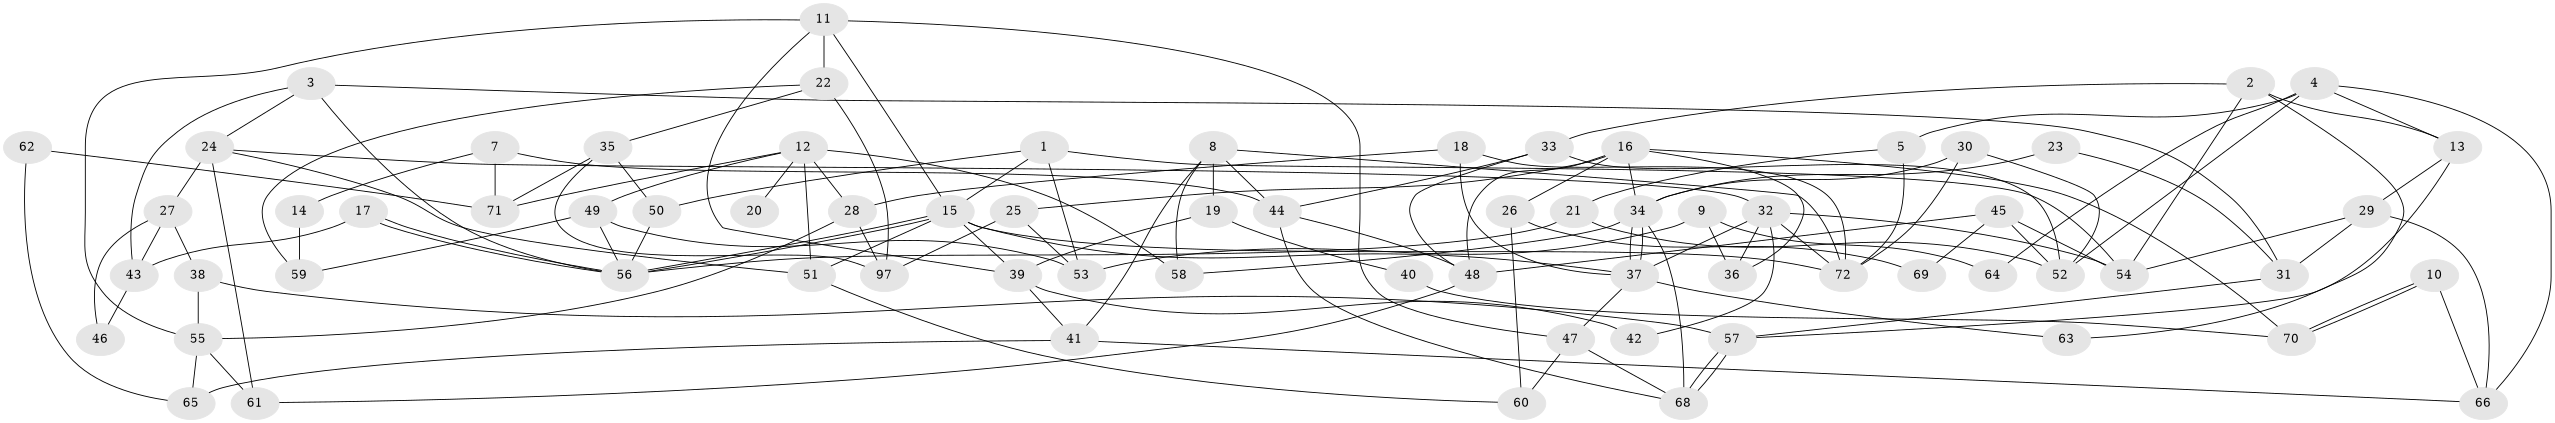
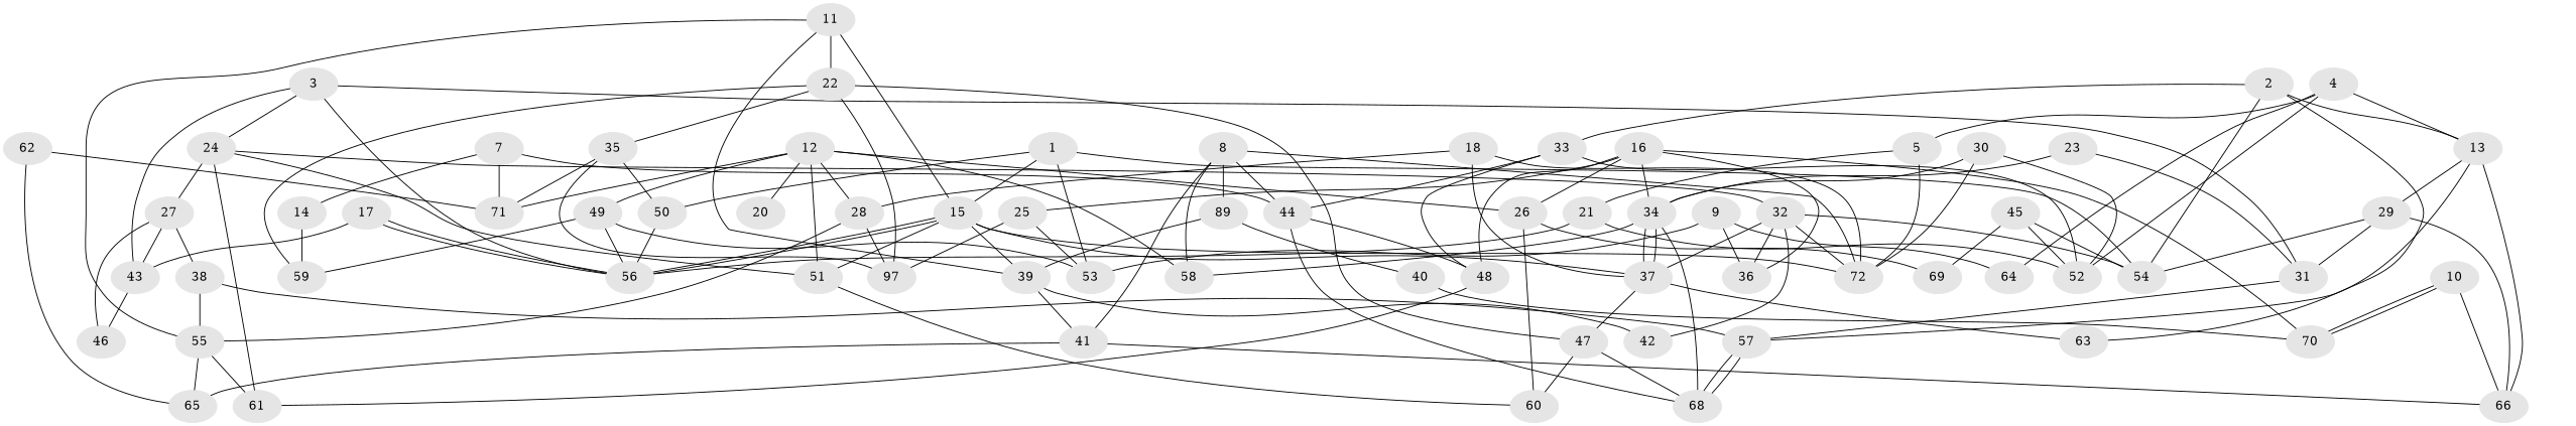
  graph {
    node [color=gray90 style=filled]
    1
    15
    50
    53
    54
    56
    72
    39
    51
    37
    2
    13
    33
    63
    66
    29
    57
    52
    44
    48
    3
    24
    31
    43
    27
    32
    61
    46
    4
    5
    64
    21
    38
    47
    60
    68
    7
    14
    71
    59
    8
-   19
+   19 [label=89]
    41
    58
    40
    65
    9
    36
    10
    70
    11
    22
    55
    35
    n55 [label=97]
    42
    12
    20
    26
    28
    49
    69
    16
    25
    34
    17
    18
    23
    30
    45
    62
    1 -- 15
    1 -- 50
    1 -- 53
    1 -- 54
    15 -- 56
    15 -- 56
    15 -- 72
    15 -- 39
    15 -- 51
    15 -- 37
    50 -- 56
    39 -- 41
    39 -- 42
    51 -- 60
    37 -- 63
    37 -- 47
    2 -- 54
    2 -- 13
    2 -- 33
    2 -- 63
-   4 -- 66
+   13 -- 66
    13 -- 29
    13 -- 57
    33 -- 52
    33 -- 44
    33 -- 48
    29 -- 54
    29 -- 66
    29 -- 31
    57 -- 68
    57 -- 68
    44 -- 48
    44 -- 68
    48 -- 61
    3 -- 56
    3 -- 24
    3 -- 31
    3 -- 43
    24 -- 51
    24 -- 27
    24 -- 32
    24 -- 61
    31 -- 57
    43 -- 46
    27 -- 43
    27 -- 46
    27 -- 38
    32 -- 54
    32 -- 72
    32 -- 37
    32 -- 36
    32 -- 42
    4 -- 13
    4 -- 52
    4 -- 5
    4 -- 64
    5 -- 72
    5 -- 21
    21 -- 56
    21 -- 52
    38 -- 57
    38 -- 55
    47 -- 60
    47 -- 68
    7 -- 44
    7 -- 14
    7 -- 71
    14 -- 59
    8 -- 72
    8 -- 44
    8 -- 19
    8 -- 41
    8 -- 58
    19 -- 39
    19 -- 40
    41 -- 66
    41 -- 65
    40 -- 70
    9 -- 53
    9 -- 64
    9 -- 36
    10 -- 66
    10 -- 70
    10 -- 70
    11 -- 15
    11 -- 39
    11 -- 22
    11 -- 55
-   11 -- 47
+   22 -- 47
    22 -- 59
    22 -- 35
    22 -- n55
    55 -- 61
    55 -- 65
    35 -- 50
    35 -- 71
    35 -- n55
    12 -- 51
    12 -- 71
    12 -- 58
    12 -- 20
+   12 -- 26
    12 -- 28
    12 -- 49
    26 -- 60
    26 -- 69
    28 -- 55
    28 -- n55
    49 -- 53
    49 -- 56
    49 -- 59
    16 -- 48
    16 -- 36
    16 -- 70
    16 -- 26
    16 -- 25
    16 -- 34
    25 -- 53
    25 -- n55
    34 -- 37
    34 -- 37
    34 -- 68
    34 -- 58
    17 -- 56
    17 -- 56
    17 -- 43
    18 -- 72
    18 -- 37
    18 -- 28
    23 -- 31
    23 -- 34
    30 -- 72
    30 -- 52
    30 -- 34
    45 -- 54
    45 -- 52
-   45 -- 48
    45 -- 69
    62 -- 71
    62 -- 65
  }
